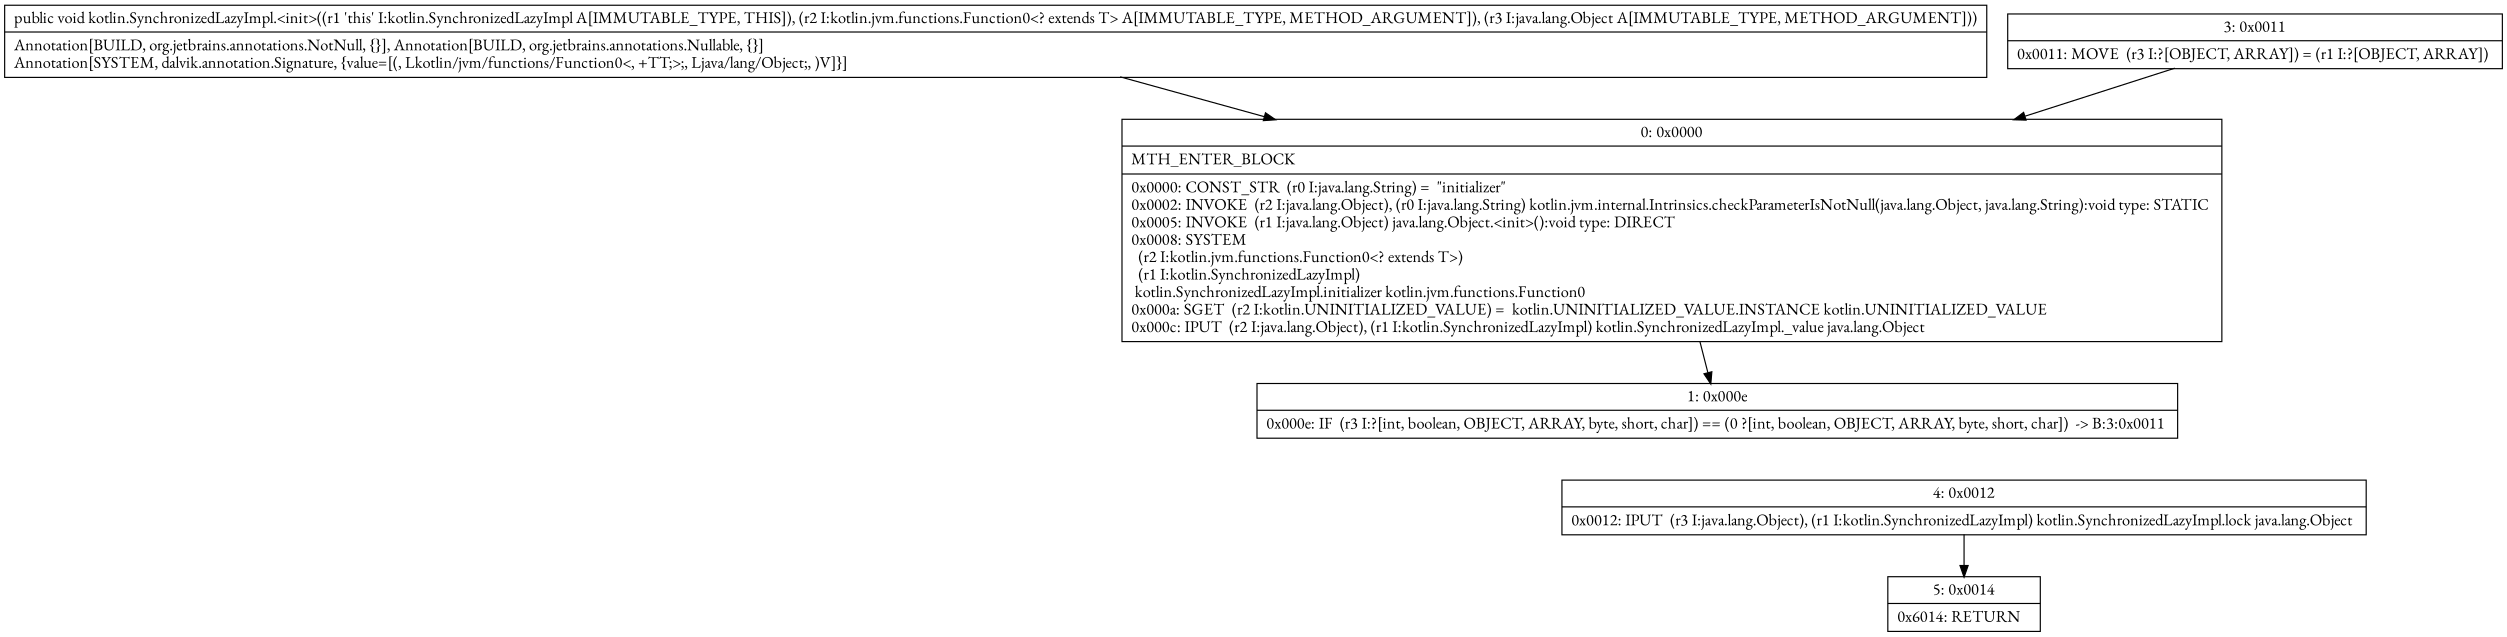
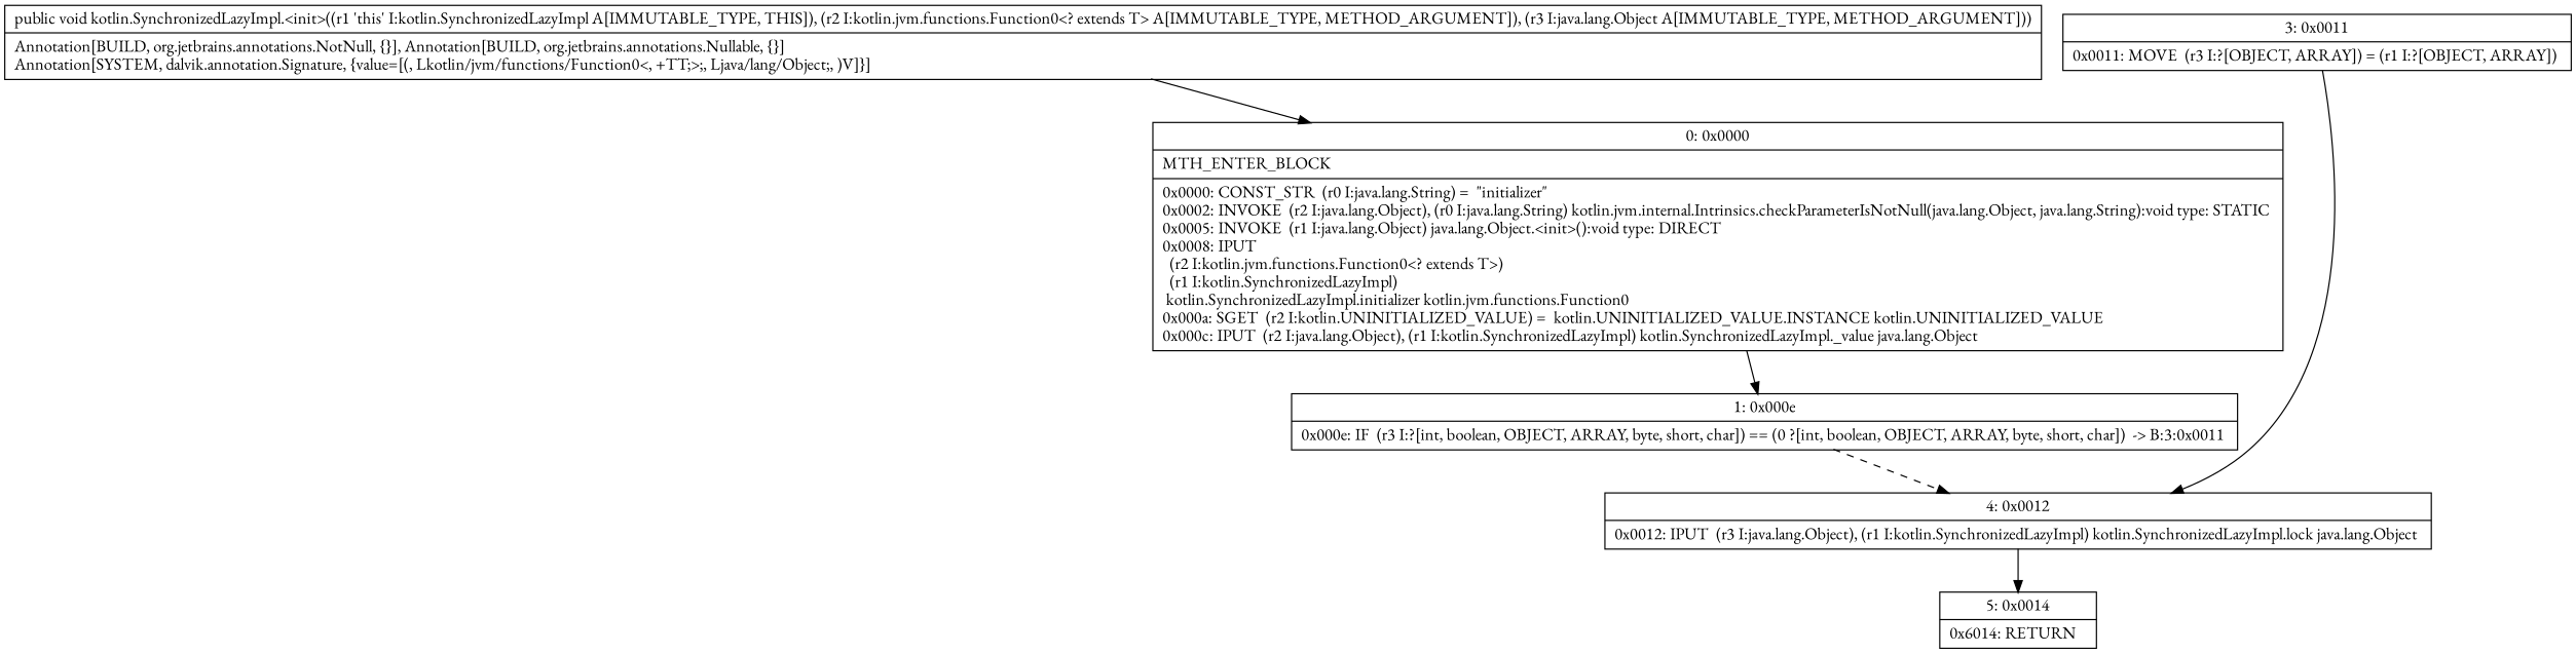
  digraph {
    fontname="EB Garamond"
    node [fontname="EB Garamond" shape=record]
    edge [fontname="EB Garamond"]
-   n1 [label="{0\:\ 0x0000|MTH_ENTER_BLOCK\l|0x0000: CONST_STR  (r0 I:java.lang.String) =  \"initializer\" \l0x0002: INVOKE  (r2 I:java.lang.Object), (r0 I:java.lang.String) kotlin.jvm.internal.Intrinsics.checkParameterIsNotNull(java.lang.Object, java.lang.String):void type: STATIC \l0x0005: INVOKE  (r1 I:java.lang.Object) java.lang.Object.\<init\>():void type: DIRECT \l0x0008: SYSTEM  \l  (r2 I:kotlin.jvm.functions.Function0\<? extends T\>)\l  (r1 I:kotlin.SynchronizedLazyImpl)\l kotlin.SynchronizedLazyImpl.initializer kotlin.jvm.functions.Function0 \l0x000a: SGET  (r2 I:kotlin.UNINITIALIZED_VALUE) =  kotlin.UNINITIALIZED_VALUE.INSTANCE kotlin.UNINITIALIZED_VALUE \l0x000c: IPUT  (r2 I:java.lang.Object), (r1 I:kotlin.SynchronizedLazyImpl) kotlin.SynchronizedLazyImpl._value java.lang.Object \l}"]
+   n1 [label="{0\:\ 0x0000|MTH_ENTER_BLOCK\l|0x0000: CONST_STR  (r0 I:java.lang.String) =  \"initializer\" \l0x0002: INVOKE  (r2 I:java.lang.Object), (r0 I:java.lang.String) kotlin.jvm.internal.Intrinsics.checkParameterIsNotNull(java.lang.Object, java.lang.String):void type: STATIC \l0x0005: INVOKE  (r1 I:java.lang.Object) java.lang.Object.\<init\>():void type: DIRECT \l0x0008: IPUT  \l  (r2 I:kotlin.jvm.functions.Function0\<? extends T\>)\l  (r1 I:kotlin.SynchronizedLazyImpl)\l kotlin.SynchronizedLazyImpl.initializer kotlin.jvm.functions.Function0 \l0x000a: SGET  (r2 I:kotlin.UNINITIALIZED_VALUE) =  kotlin.UNINITIALIZED_VALUE.INSTANCE kotlin.UNINITIALIZED_VALUE \l0x000c: IPUT  (r2 I:java.lang.Object), (r1 I:kotlin.SynchronizedLazyImpl) kotlin.SynchronizedLazyImpl._value java.lang.Object \l}"]
    n2 [label="{1\:\ 0x000e|0x000e: IF  (r3 I:?[int, boolean, OBJECT, ARRAY, byte, short, char]) == (0 ?[int, boolean, OBJECT, ARRAY, byte, short, char])  \-\> B:3:0x0011 \l}"]
    n3 [label="{4\:\ 0x0012|0x0012: IPUT  (r3 I:java.lang.Object), (r1 I:kotlin.SynchronizedLazyImpl) kotlin.SynchronizedLazyImpl.lock java.lang.Object \l}"]
    n4 [label="{3\:\ 0x0011|0x0011: MOVE  (r3 I:?[OBJECT, ARRAY]) = (r1 I:?[OBJECT, ARRAY]) \l}"]
    n5 [label="{5\:\ 0x0014|0x6014: RETURN   \l}"]
    n6 [label="{public void kotlin.SynchronizedLazyImpl.\<init\>((r1 'this' I:kotlin.SynchronizedLazyImpl A[IMMUTABLE_TYPE, THIS]), (r2 I:kotlin.jvm.functions.Function0\<? extends T\> A[IMMUTABLE_TYPE, METHOD_ARGUMENT]), (r3 I:java.lang.Object A[IMMUTABLE_TYPE, METHOD_ARGUMENT]))  | Annotation[BUILD, org.jetbrains.annotations.NotNull, \{\}], Annotation[BUILD, org.jetbrains.annotations.Nullable, \{\}]\lAnnotation[SYSTEM, dalvik.annotation.Signature, \{value=[(, Lkotlin\/jvm\/functions\/Function0\<, +TT;\>;, Ljava\/lang\/Object;, )V]\}]\l}"]
    n1 -> n2
+   n2 -> n3 [style=dashed]
    n3 -> n5
-   n4 -> n1
+   n4 -> n3
    n6 -> n1
  }
